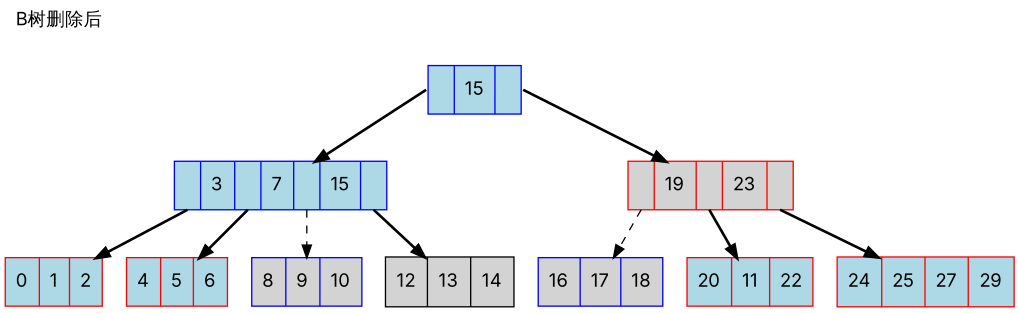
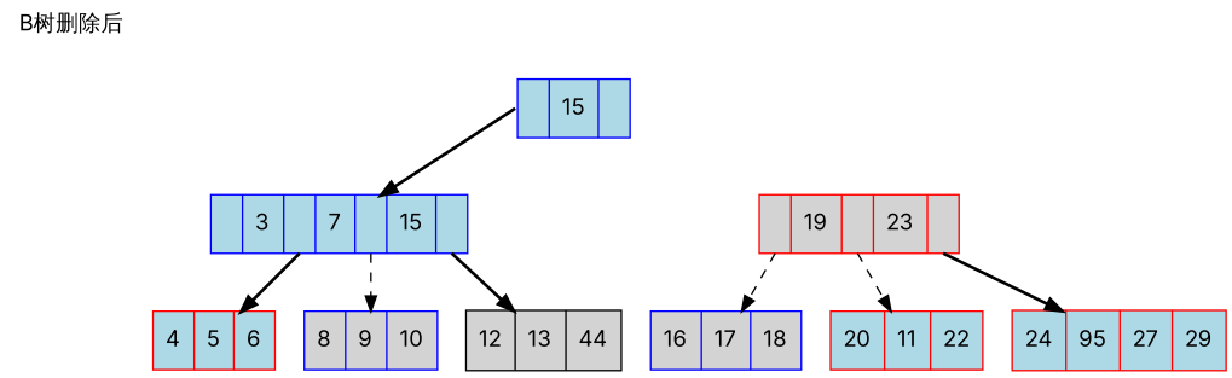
  digraph {
    fontname=Inter
    label="B树删除后"
    labeljust=l
    labelloc=t
    splines=line
    node [color=red fillcolor=lightblue fontname=Inter shape=record style=filled]
    edge [fontname=Inter style=bold tailport=f0]
    n1 [color=blue label="<f0> | 15 | <f1>"]
    n2 [color=blue label="<f0> | 3 | <f1> | 7 | <f2> | 15 | <f3>"]
    n3 [fillcolor=lightgrey label="<f0> | 19 | <f1> | 23 | <f2>"]
-   n4 [label="0 | 1 | 2"]
    n5 [label="4 | 5 | 6"]
    n6 [color=blue fillcolor=lightgrey label="8 | 9 | 10"]
-   n7 [color=black fillcolor=lightgrey label="12 | 13 | 14"]
+   n7 [color=black fillcolor=lightgrey label="12 | 13 | 44"]
    n8 [color=blue fillcolor=lightgrey label="16 | 17 | 18"]
    n9 [label="20 | 11 | 22"]
-   n10 [label="24 | 25 | 27 | 29"]
+   n10 [label="24 | 95 | 27 | 29"]
    n1 -> n2
-   n1 -> n3 [tailport=f1]
-   n2 -> n4
    n2 -> n5 [tailport=f1]
    n2 -> n6 [style=dashed tailport=f2]
    n2 -> n7 [tailport=f3]
    n3 -> n8 [style=dashed]
-   n3 -> n9 [tailport=f1]
+   n3 -> n9 [style=dashed tailport=f1]
    n3 -> n10 [tailport=f2]
  }
